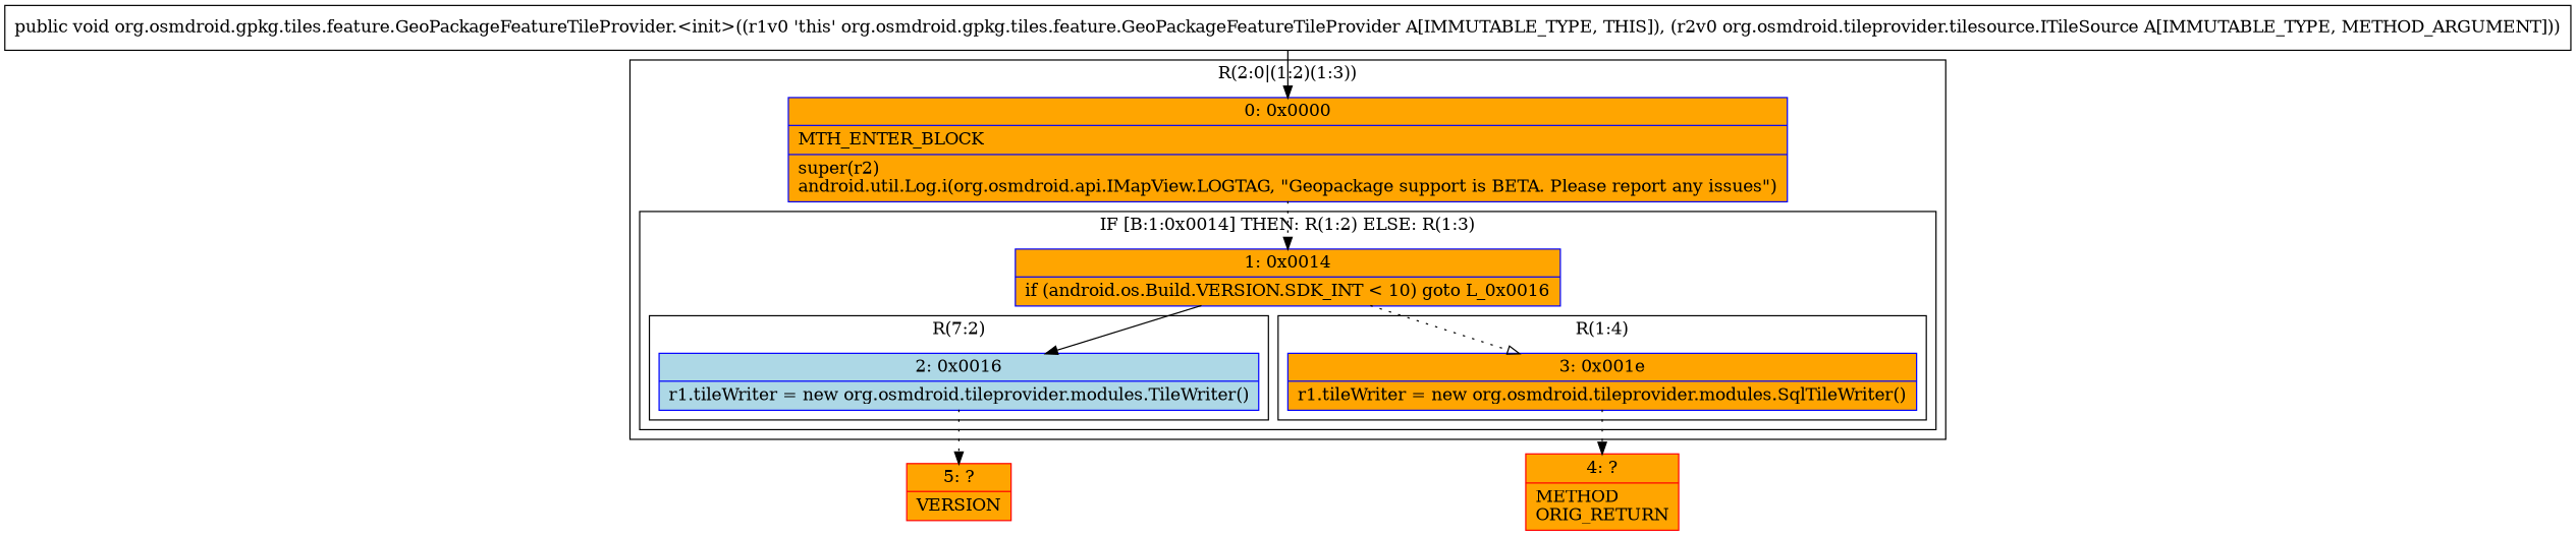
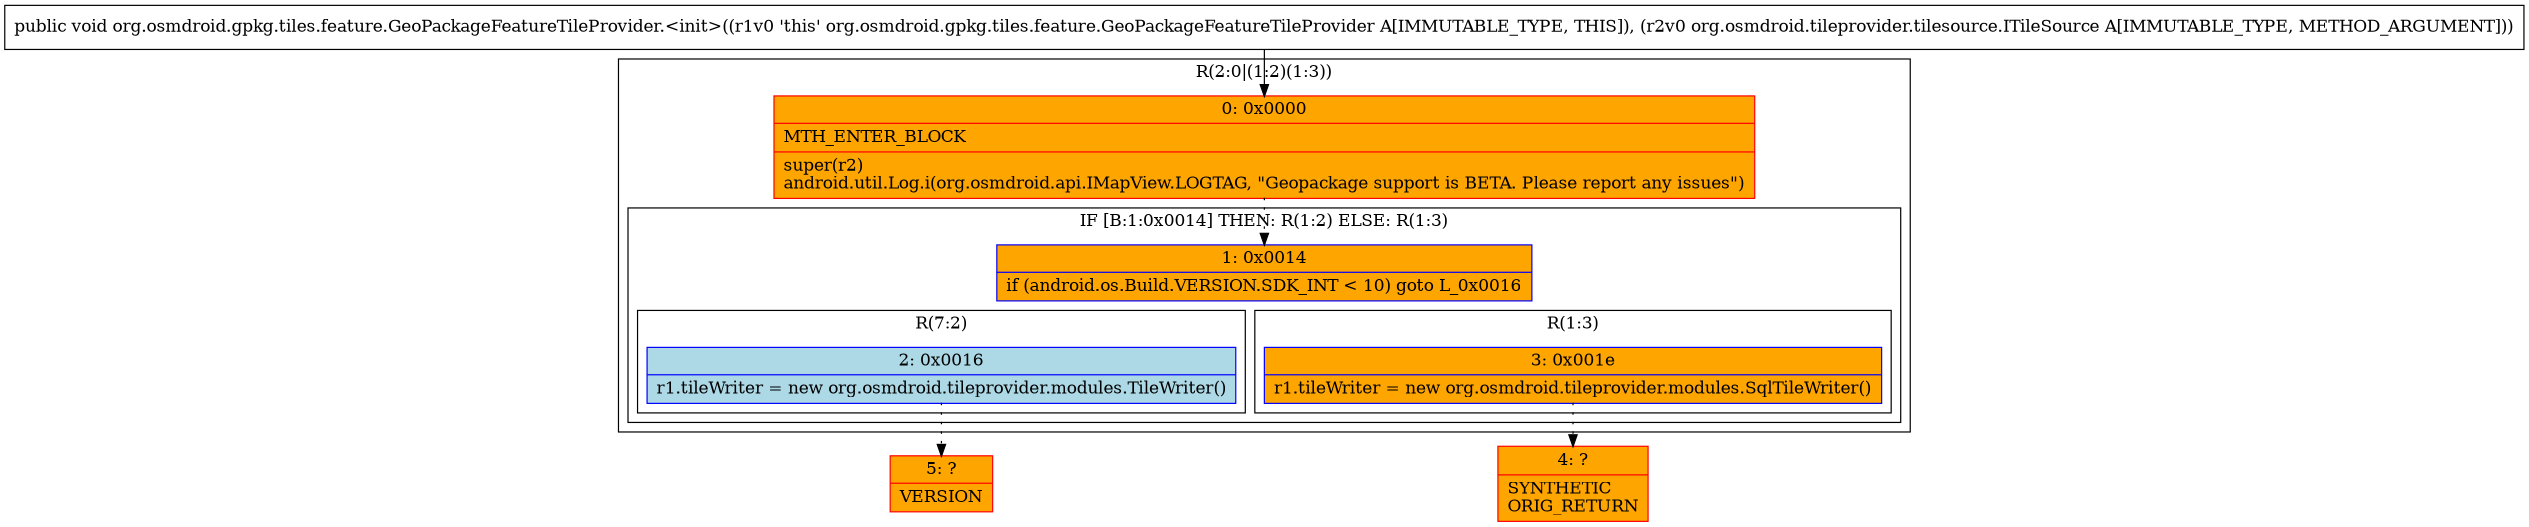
  digraph {
    node [color=blue fillcolor=orange shape=record style=filled]
    edge [arrowhead=normal style=dotted]
    n1 [fillcolor=lightblue label="{2\:\ 0x0016|r1.tileWriter = new org.osmdroid.tileprovider.modules.TileWriter()\l}"]
    n2 [label="{3\:\ 0x001e|r1.tileWriter = new org.osmdroid.tileprovider.modules.SqlTileWriter()\l}"]
    n3 [label="{1\:\ 0x0014|if (android.os.Build.VERSION.SDK_INT \< 10) goto L_0x0016\l}"]
-   n4 [label="{0\:\ 0x0000|MTH_ENTER_BLOCK\l|super(r2)\landroid.util.Log.i(org.osmdroid.api.IMapView.LOGTAG, \"Geopackage support is BETA. Please report any issues\")\l}"]
+   n4 [color=red label="{0\:\ 0x0000|MTH_ENTER_BLOCK\l|super(r2)\landroid.util.Log.i(org.osmdroid.api.IMapView.LOGTAG, \"Geopackage support is BETA. Please report any issues\")\l}"]
    n5 [color=red label="{5\:\ ?|VERSION\l}"]
-   n6 [color=red label="{4\:\ ?|METHOD\lORIG_RETURN\l}"]
+   n6 [color=red label="{4\:\ ?|SYNTHETIC\lORIG_RETURN\l}"]
    n7 [fillcolor=white label="{public void org.osmdroid.gpkg.tiles.feature.GeoPackageFeatureTileProvider.\<init\>((r1v0 'this' org.osmdroid.gpkg.tiles.feature.GeoPackageFeatureTileProvider A[IMMUTABLE_TYPE, THIS]), (r2v0 org.osmdroid.tileprovider.tilesource.ITileSource A[IMMUTABLE_TYPE, METHOD_ARGUMENT])) }" color=""]
    subgraph cluster_1 {
      label="R(2:0|(1:2)(1:3))"
      n4
      subgraph cluster_2 {
        label="IF [B:1:0x0014] THEN: R(1:2) ELSE: R(1:3)"
        n3
        subgraph cluster_3 {
          label="R(7:2)"
          n1
        }
        subgraph cluster_4 {
-         label="R(1:4)"
+         label="R(1:3)"
          n2
        }
      }
    }
    n1 -> n5
    n2 -> n6
-   n3 -> n1 [style=solid]
-   n3 -> n2 [arrowhead=onormal]
    n4 -> n3
    n7 -> n4 [style=solid]
  }
